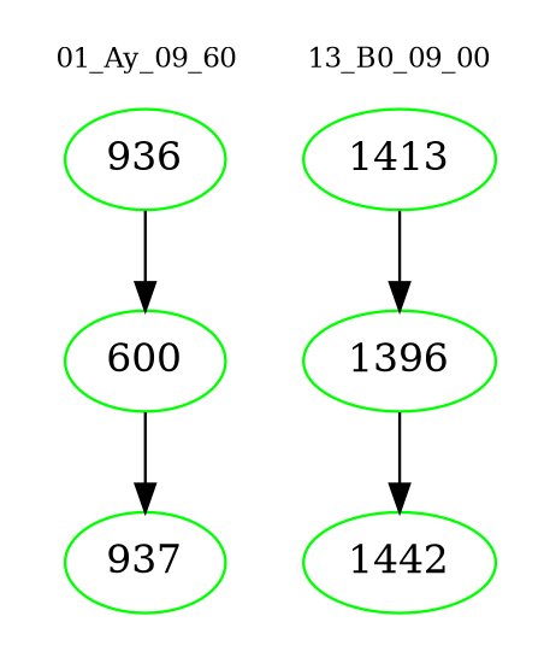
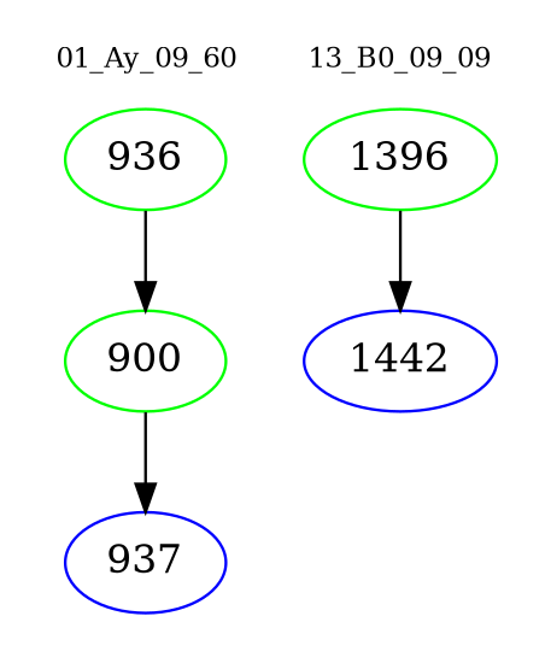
  digraph {
    node [color=green]
    edge [color=black]
    n1 [label=936]
-   n2 [label=600]
-   n3 [label=937]
-   n4 [label=1413]
+   n2 [label=900]
+   n3 [color=blue label=937]
    n5 [label=1396]
-   n6 [label=1442]
+   n6 [color=blue label=1442]
    subgraph cluster_1 {
      color=white
      fontsize=10
      label="01_Ay_09_60"
      n1
      n2
      n3
    }
    subgraph cluster_2 {
      color=white
      fontsize=10
-     label="13_B0_09_00"
-     n4
+     label="13_B0_09_09"
      n5
      n6
    }
    n1 -> n2
    n2 -> n3
-   n4 -> n5
    n5 -> n6
  }
